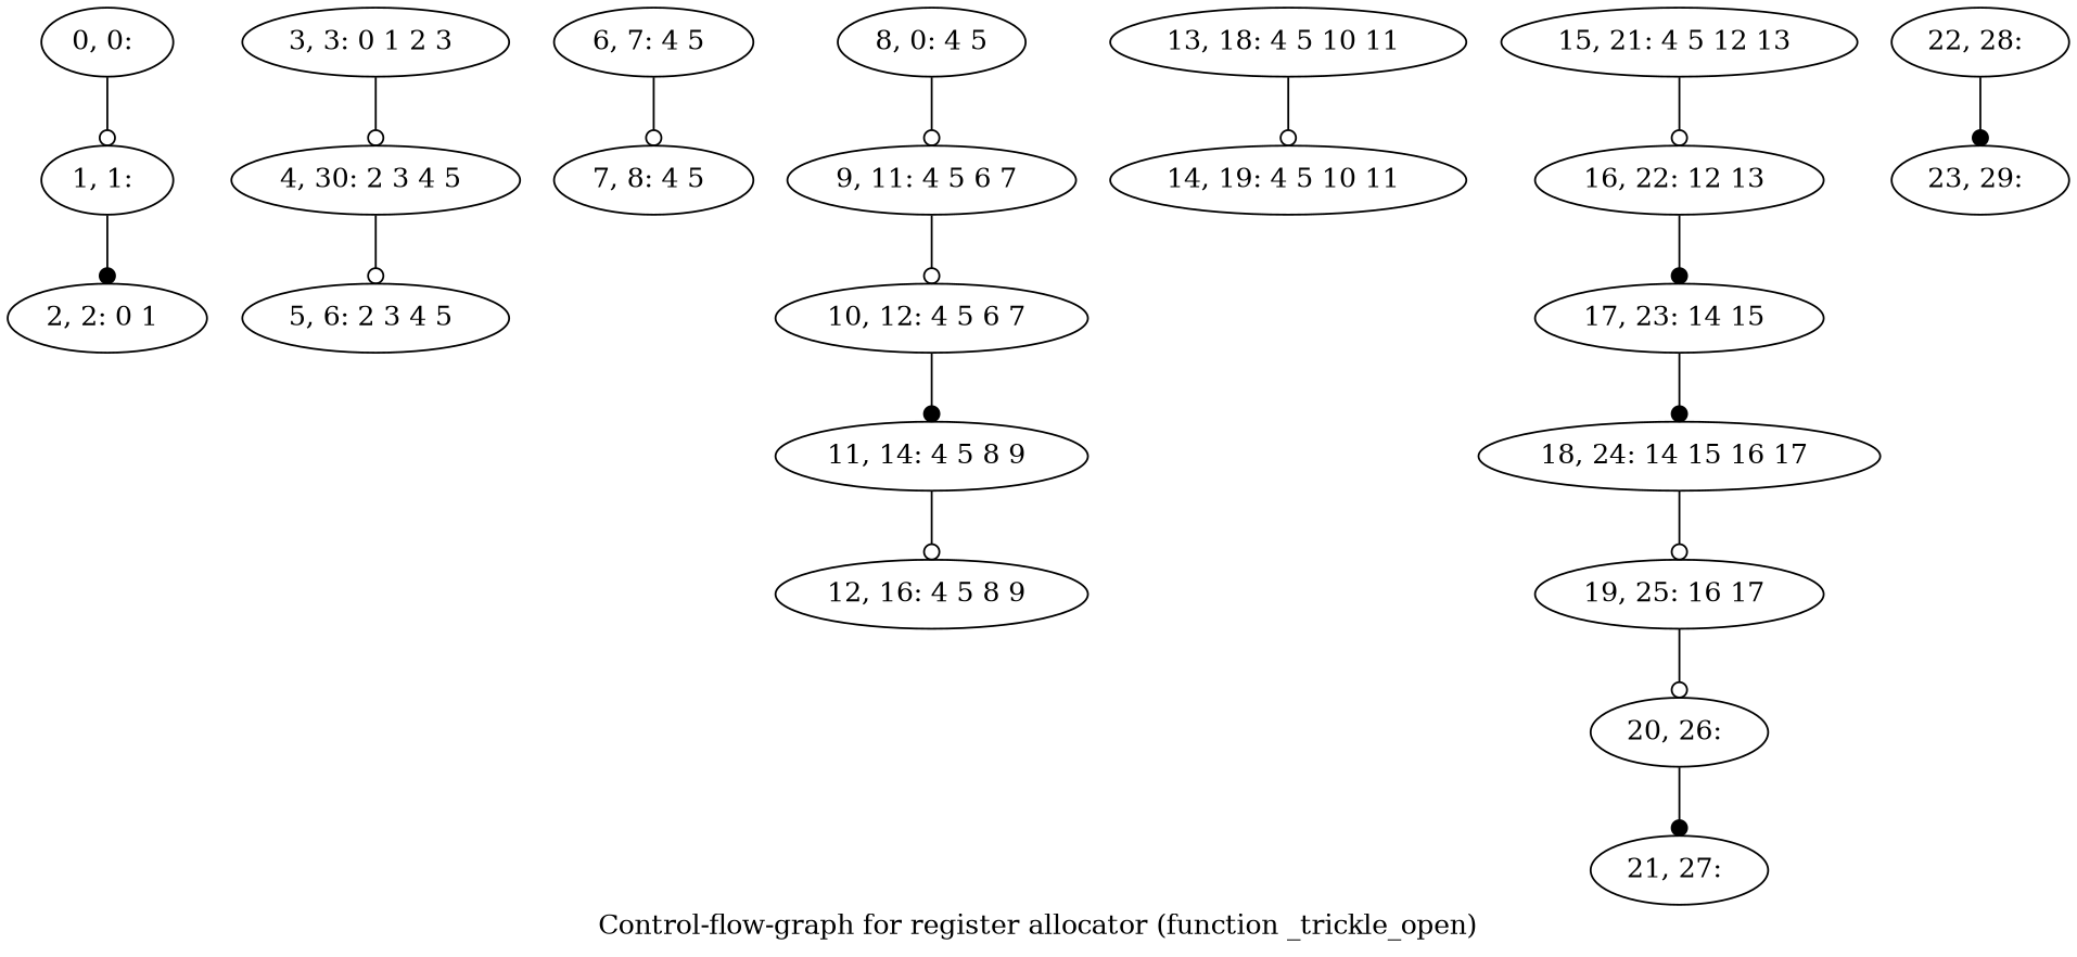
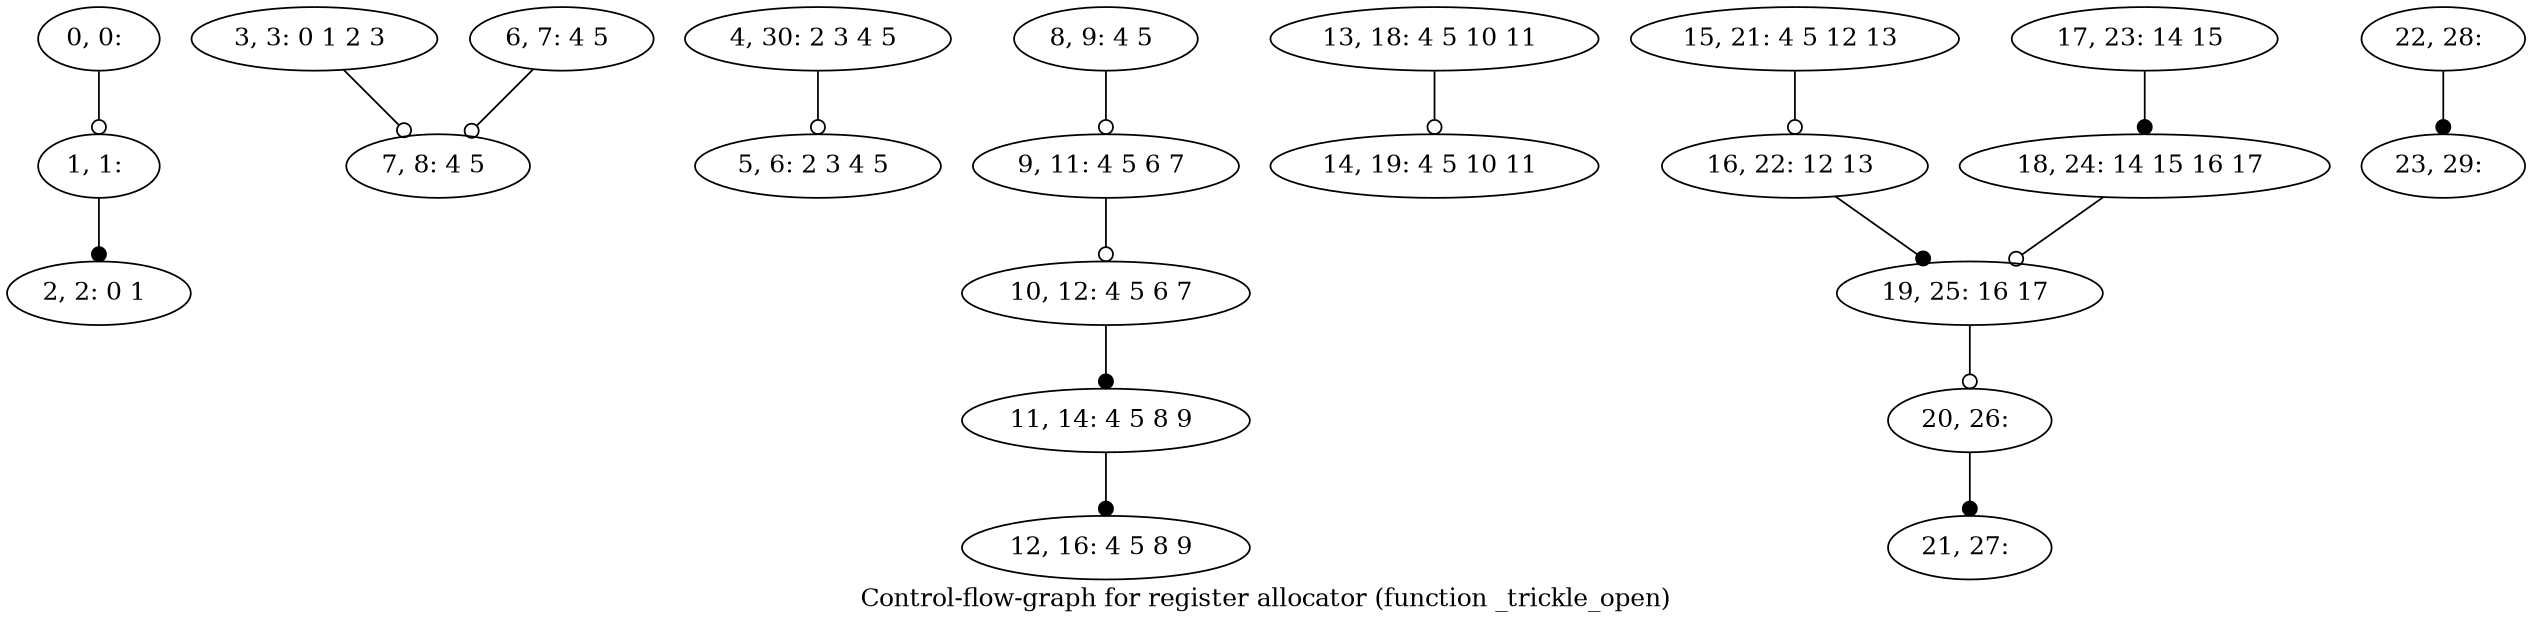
  digraph {
    label="Control-flow-graph for register allocator (function _trickle_open)"
    edge [arrowhead=odot]
    n1 [label="0, 0: "]
    n2 [label="1, 1: "]
    n3 [label="2, 2: 0 1 "]
    n4 [label="3, 3: 0 1 2 3 "]
    n5 [label="4, 30: 2 3 4 5 "]
    n6 [label="5, 6: 2 3 4 5 "]
    n7 [label="6, 7: 4 5 "]
    n8 [label="7, 8: 4 5 "]
-   n9 [label="8, 0: 4 5"]
+   n9 [label="8, 9: 4 5 "]
    n10 [label="9, 11: 4 5 6 7 "]
    n11 [label="10, 12: 4 5 6 7 "]
    n12 [label="11, 14: 4 5 8 9 "]
    n13 [label="12, 16: 4 5 8 9 "]
    n14 [label="13, 18: 4 5 10 11 "]
    n15 [label="14, 19: 4 5 10 11 "]
    n16 [label="15, 21: 4 5 12 13 "]
    n17 [label="16, 22: 12 13 "]
    n18 [label="17, 23: 14 15 "]
    n19 [label="18, 24: 14 15 16 17 "]
    n20 [label="19, 25: 16 17 "]
    n21 [label="20, 26: "]
    n22 [label="21, 27: "]
    n23 [label="22, 28: "]
    n24 [label="23, 29: "]
    n1 -> n2
    n2 -> n3 [arrowhead=dot]
-   n4 -> n5
+   n4 -> n8
    n5 -> n6
    n7 -> n8
    n9 -> n10
    n10 -> n11
    n11 -> n12 [arrowhead=dot]
-   n12 -> n13
+   n12 -> n13 [arrowhead=dot]
    n14 -> n15
    n16 -> n17
-   n17 -> n18 [arrowhead=dot]
+   n17 -> n20 [arrowhead=dot]
    n18 -> n19 [arrowhead=dot]
    n19 -> n20
    n20 -> n21
    n21 -> n22 [arrowhead=dot]
    n23 -> n24 [arrowhead=dot]
  }
